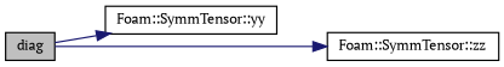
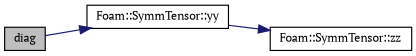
  digraph {
    fontname="PT Serif"
    rankdir=LR
    node [color=black fontname="PT Serif" fontsize=10 shape=record]
    edge [color=midnightblue fontname="PT Serif" fontsize=10 labelfontname=Helvetica labelfontsize=10 style=solid]
    n1 [fillcolor=grey75 fontcolor=black height=0.2 label=diag style=filled width=0.4]
    n2 [height=0.2 label="Foam::SymmTensor::yy" width=0.4]
    n3 [height=0.2 label="Foam::SymmTensor::zz" width=0.4]
    n1 -> n2
-   n1 -> n3
+   n2 -> n3
  }
